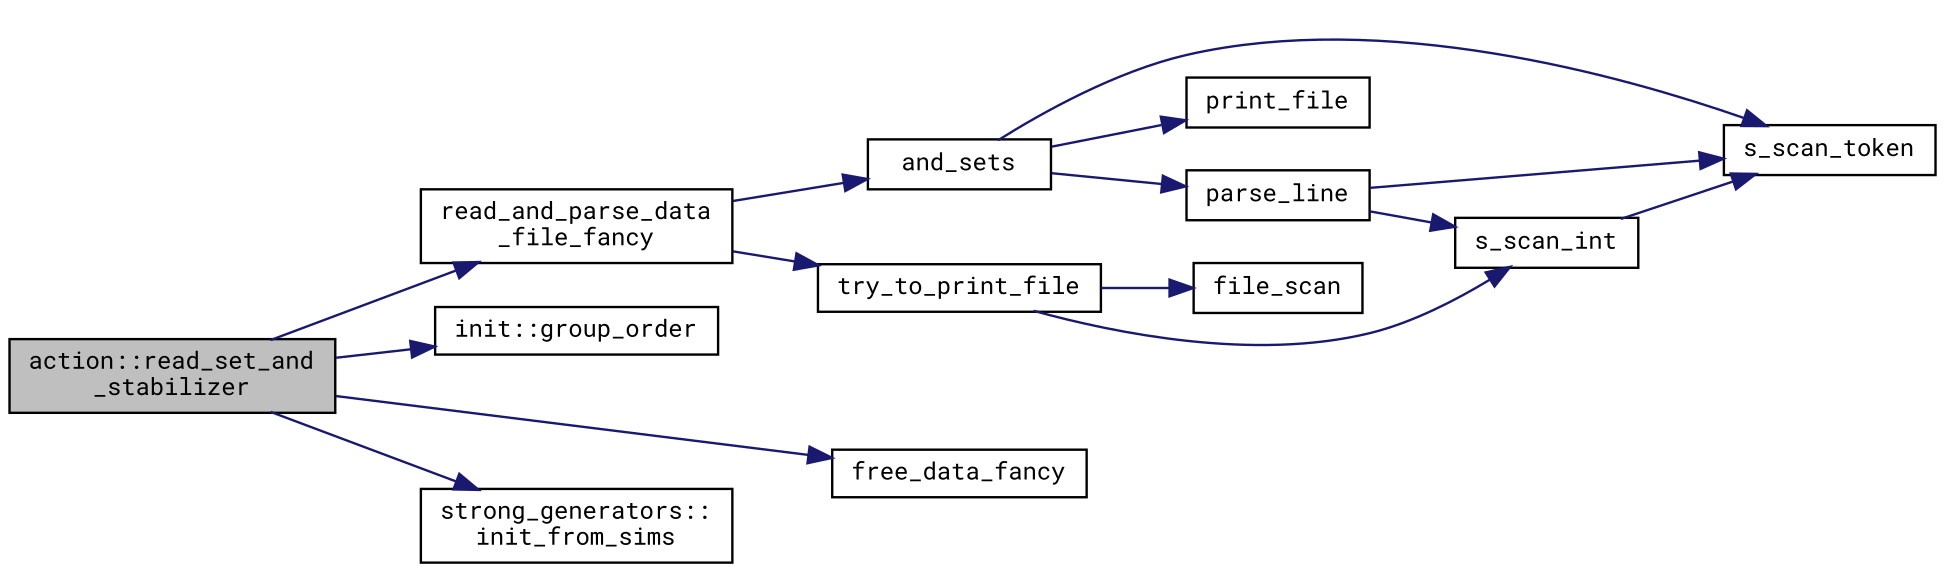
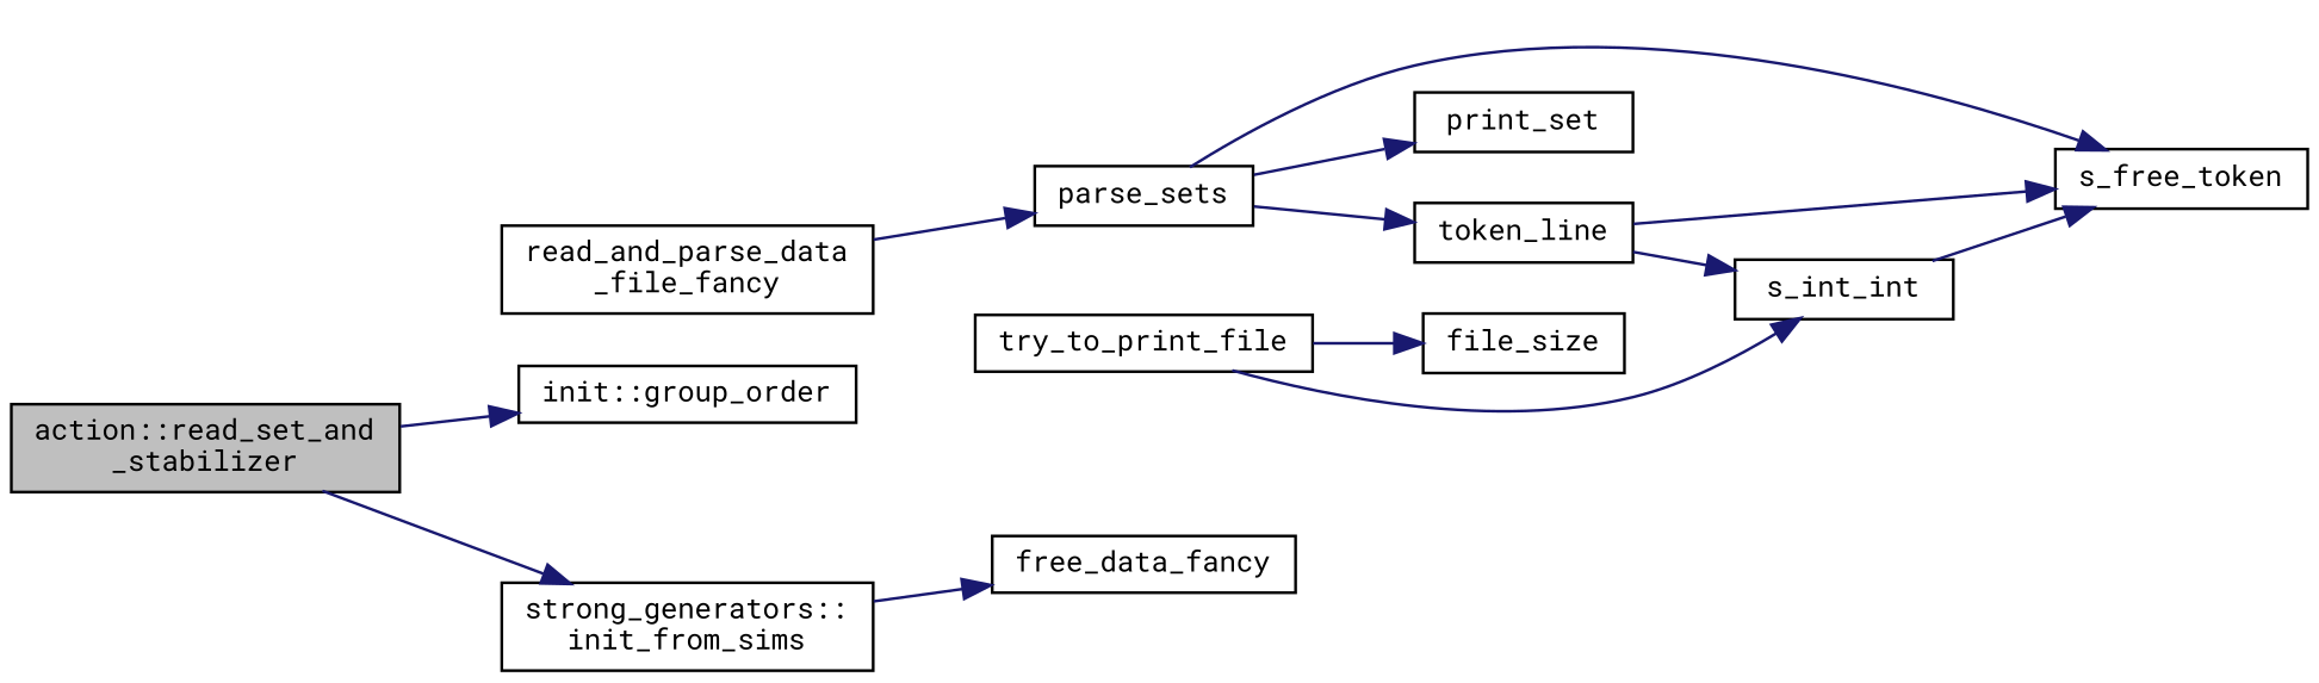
  digraph {
    fontname="Roboto Mono"
    rankdir=LR
    node [color=black fillcolor=white fontname="Roboto Mono" fontsize=10 shape=record style=filled]
    edge [color=midnightblue fontname="Roboto Mono" fontsize=10 labelfontname=Helvetica labelfontsize=10 style=solid]
    n1 [fillcolor=grey75 fontcolor=black height=0.2 label="action::read_set_and\l_stabilizer" width=0.4]
    n2 [height=0.2 label="read_and_parse_data\l_file_fancy" width=0.4]
    n3 [height=0.2 label="init::group_order" width=0.4]
    n4 [height=0.2 label="strong_generators::\linit_from_sims" width=0.4]
    n5 [height=0.2 label=free_data_fancy width=0.4]
    n6 [height=0.2 label=try_to_print_file width=0.4]
-   n7 [height=0.2 label=and_sets width=0.4]
-   n8 [height=0.2 label=file_scan width=0.4]
-   n9 [height=0.2 label=s_scan_int width=0.4]
-   n10 [height=0.2 label=s_scan_token width=0.4]
-   n11 [height=0.2 label=parse_line width=0.4]
-   n12 [height=0.2 label=print_file width=0.4]
-   n1 -> n2
+   n7 [height=0.2 label=parse_sets width=0.4]
+   n8 [height=0.2 label=file_size width=0.4]
+   n9 [height=0.2 label=s_int_int width=0.4]
+   n10 [height=0.2 label=s_free_token width=0.4]
+   n11 [height=0.2 label=token_line width=0.4]
+   n12 [height=0.2 label=print_set width=0.4]
    n1 -> n3
    n1 -> n4
-   n1 -> n5
-   n2 -> n6
+   n4 -> n5
    n2 -> n7
    n6 -> n8
    n6 -> n9
    n7 -> n10
    n7 -> n11
    n7 -> n12
    n9 -> n10
    n11 -> n9
    n11 -> n10
  }
